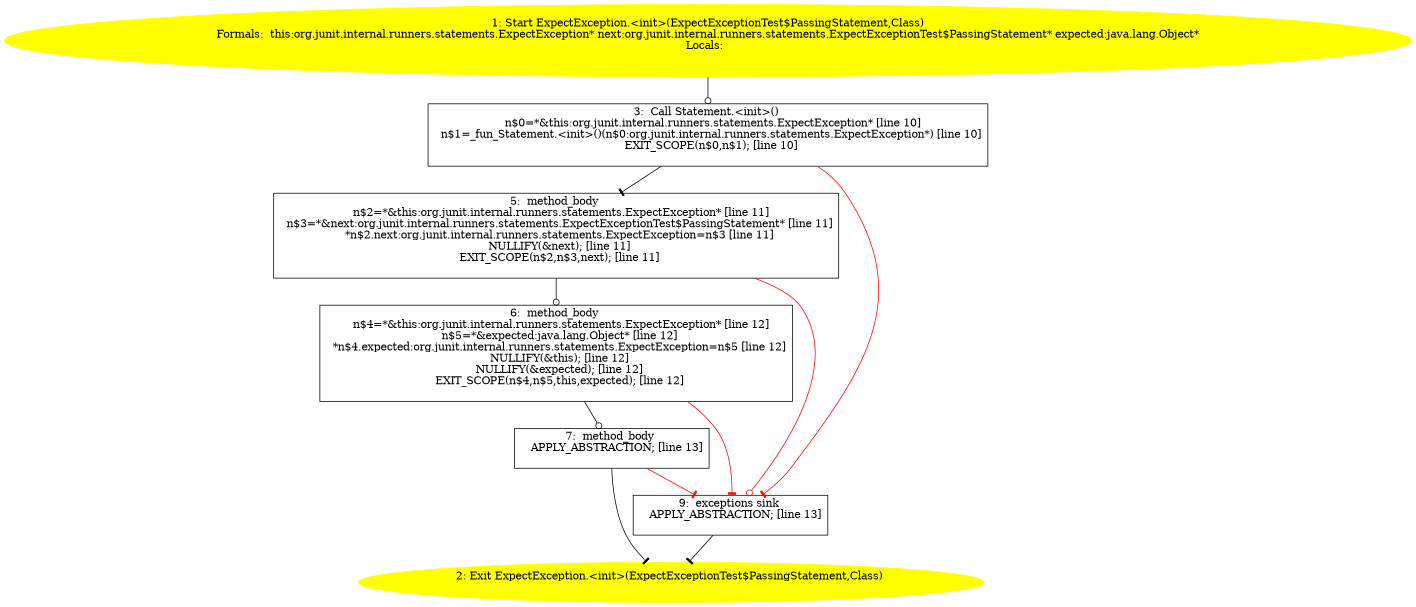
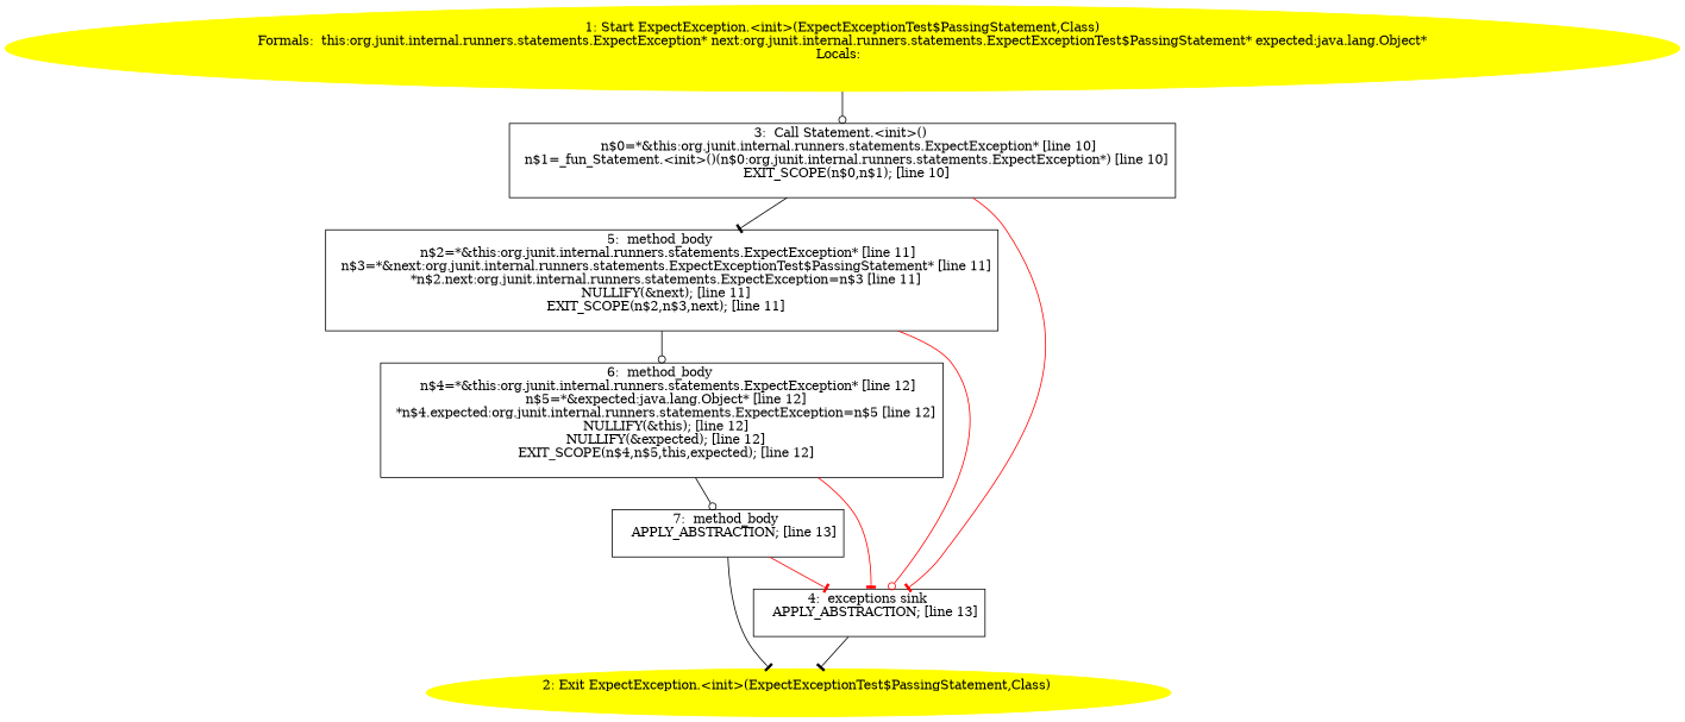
  digraph {
    node [shape=box]
    edge [arrowhead=tee]
    n1 [color=yellow label="1: Start ExpectException.<init>(ExpectExceptionTest$PassingStatement,Class)\nFormals:  this:org.junit.internal.runners.statements.ExpectException* next:org.junit.internal.runners.statements.ExpectExceptionTest$PassingStatement* expected:java.lang.Object*\nLocals:  \n  " style=filled shape=""]
    n2 [label="3:  Call Statement.<init>() \n   n$0=*&this:org.junit.internal.runners.statements.ExpectException* [line 10]\n  n$1=_fun_Statement.<init>()(n$0:org.junit.internal.runners.statements.ExpectException*) [line 10]\n  EXIT_SCOPE(n$0,n$1); [line 10]\n "]
    n3 [label="5:  method_body \n   n$2=*&this:org.junit.internal.runners.statements.ExpectException* [line 11]\n  n$3=*&next:org.junit.internal.runners.statements.ExpectExceptionTest$PassingStatement* [line 11]\n  *n$2.next:org.junit.internal.runners.statements.ExpectException=n$3 [line 11]\n  NULLIFY(&next); [line 11]\n  EXIT_SCOPE(n$2,n$3,next); [line 11]\n "]
-   n4 [label="9:  exceptions sink \n   APPLY_ABSTRACTION; [line 13]\n "]
+   n4 [label="4:  exceptions sink \n   APPLY_ABSTRACTION; [line 13]\n "]
    n5 [color=yellow label="2: Exit ExpectException.<init>(ExpectExceptionTest$PassingStatement,Class) \n  " style=filled shape=""]
    n6 [label="6:  method_body \n   n$4=*&this:org.junit.internal.runners.statements.ExpectException* [line 12]\n  n$5=*&expected:java.lang.Object* [line 12]\n  *n$4.expected:org.junit.internal.runners.statements.ExpectException=n$5 [line 12]\n  NULLIFY(&this); [line 12]\n  NULLIFY(&expected); [line 12]\n  EXIT_SCOPE(n$4,n$5,this,expected); [line 12]\n "]
    n7 [label="7:  method_body \n   APPLY_ABSTRACTION; [line 13]\n "]
    n1 -> n2 [arrowhead=odot]
    n2 -> n3
    n2 -> n4 [color=red]
    n3 -> n4 [color=red arrowhead=odot]
    n3 -> n6 [arrowhead=odot]
    n4 -> n5
    n6 -> n4 [color=red]
    n6 -> n7 [arrowhead=odot]
    n7 -> n4 [color=red]
    n7 -> n5
  }
